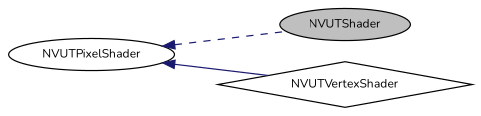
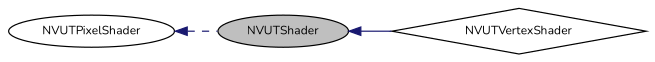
  digraph {
    fontname=Nunito
    rankdir=LR
    node [color=black fillcolor=white fontname=Nunito fontsize=10 shape=ellipse style=filled]
    edge [color=midnightblue dir=back fontname=Nunito fontsize=10 labelfontname=Helvetica labelfontsize=10]
    n1 [fillcolor=grey75 fontcolor=black height=0.2 label=NVUTShader width=0.4]
    n2 [height=0.2 label=NVUTVertexShader shape=diamond width=0.4]
    n3 [height=0.2 label=NVUTPixelShader width=0.4]
-   n3 -> n2 [style=solid]
+   n1 -> n2 [style=solid]
    n3 -> n1 [style=dashed]
  }
